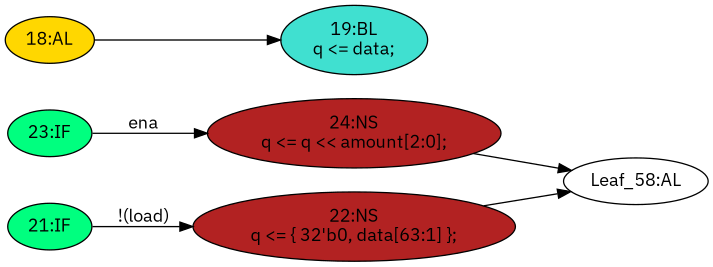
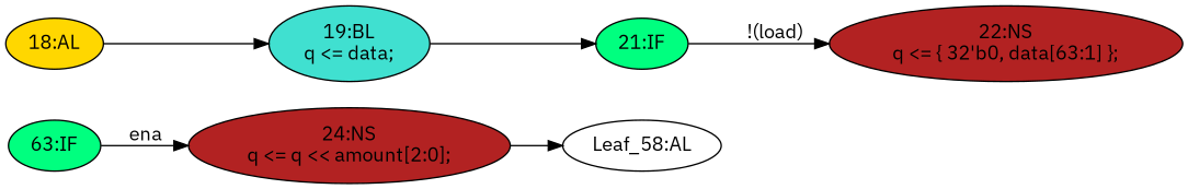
  strict digraph {
    fontname="IBM Plex Sans"
    rankdir=LR
    node [fillcolor=springgreen fontname="IBM Plex Sans" statements="[]" style=filled typ=IfStatement]
    edge [cond="[]" fontname="IBM Plex Sans" lineno=None]
-   n1 [ast="<pyverilog.vparser.ast.IfStatement object at 0x7f58d3df0550>" label="23:IF"]
+   n1 [ast="<pyverilog.vparser.ast.IfStatement object at 0x7f58d3df0550>" label="63:IF"]
    n2 [ast="<pyverilog.vparser.ast.NonblockingSubstitution object at 0x7f58d3df06d0>" fillcolor=firebrick label="24:NS\nq <= q << amount[2:0];" statements="[<pyverilog.vparser.ast.NonblockingSubstitution object at 0x7f58d3df06d0>]" typ=NonblockingSubstitution]
    n3 [def_var="['q']" label="Leaf_58:AL" fillcolor="" statements="" style="" typ=""]
    n4 [ast="<pyverilog.vparser.ast.Block object at 0x7f58d3df0b10>" fillcolor=turquoise label="19:BL\nq <= data;" statements="[<pyverilog.vparser.ast.NonblockingSubstitution object at 0x7f58d3df09d0>]" typ=Block]
    n5 [ast="<pyverilog.vparser.ast.IfStatement object at 0x7f58d3dfac50>" label="21:IF"]
    n6 [ast="<pyverilog.vparser.ast.NonblockingSubstitution object at 0x7f58d3dfac90>" fillcolor=firebrick label="22:NS\nq <= { 32'b0, data[63:1] };" statements="[<pyverilog.vparser.ast.NonblockingSubstitution object at 0x7f58d3dfac90>]" typ=NonblockingSubstitution]
    n7 [ast="<pyverilog.vparser.ast.Always object at 0x7f58d3df0bd0>" clk_sens=True fillcolor=gold label="18:AL" sens="['clk']" typ=Always use_var="['load', 'ena', 'amount', 'data', 'q']"]
    n1 -> n2 [cond="['ena']" label=ena lineno=23]
    n2 -> n3
+   n4 -> n5
    n5 -> n6 [cond="['load']" label="!(load)" lineno=21]
-   n6 -> n3
    n7 -> n4
  }
